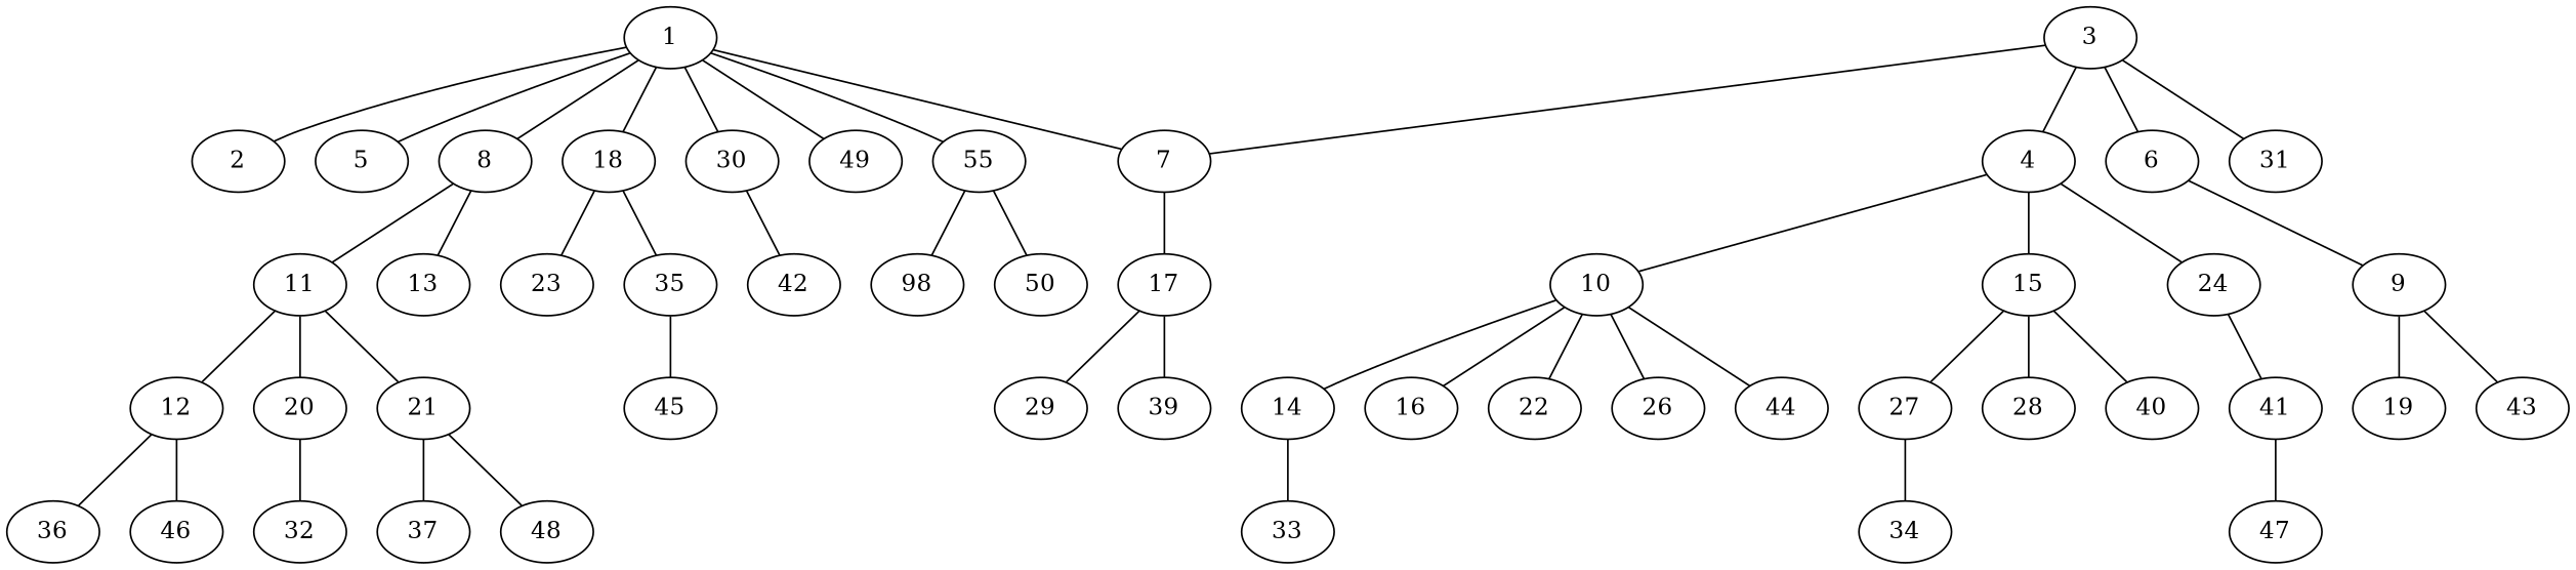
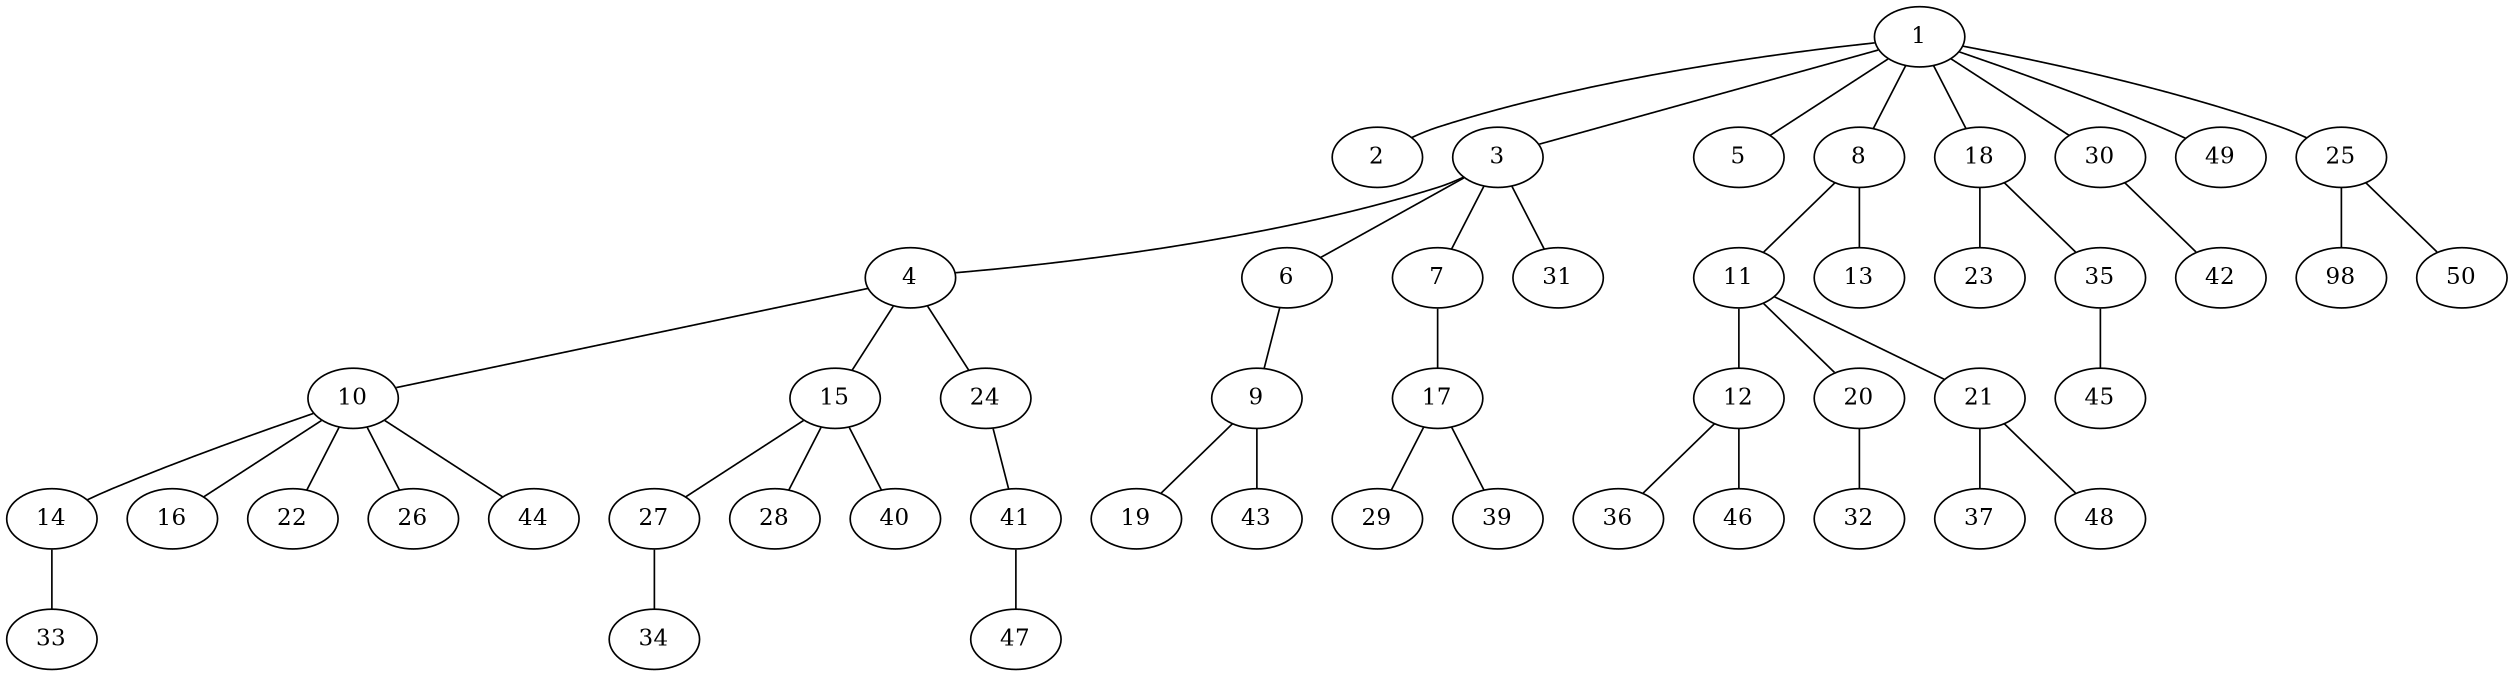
  graph {
    1
    2
    3
    5
    8
    18
    30
    49
-   25 [label=55]
+   25
    4
    6
    7
    31
    11
    13
    23
    35
    42
    10
    15
    24
    9
    17
    12
    20
    21
    n27 [label=98]
    50
    45
    14
    16
    22
    26
    44
    27
    28
    40
    41
    19
    43
    29
    39
    33
    34
    47
    36
    46
    32
    37
    48
    1 -- 2
-   1 -- 7
+   1 -- 3
    1 -- 5
    1 -- 8
    1 -- 18
    1 -- 30
    1 -- 49
    1 -- 25
    3 -- 4
    3 -- 6
    3 -- 7
    3 -- 31
    8 -- 11
    8 -- 13
    18 -- 23
    18 -- 35
    30 -- 42
    25 -- n27
    25 -- 50
    4 -- 10
    4 -- 15
    4 -- 24
    6 -- 9
    7 -- 17
    11 -- 12
    11 -- 20
    11 -- 21
    35 -- 45
    10 -- 14
    10 -- 16
    10 -- 22
    10 -- 26
    10 -- 44
    15 -- 27
    15 -- 28
    15 -- 40
    24 -- 41
    9 -- 19
    9 -- 43
    17 -- 29
    17 -- 39
    12 -- 36
    12 -- 46
    20 -- 32
    21 -- 37
    21 -- 48
    14 -- 33
    27 -- 34
    41 -- 47
  }
